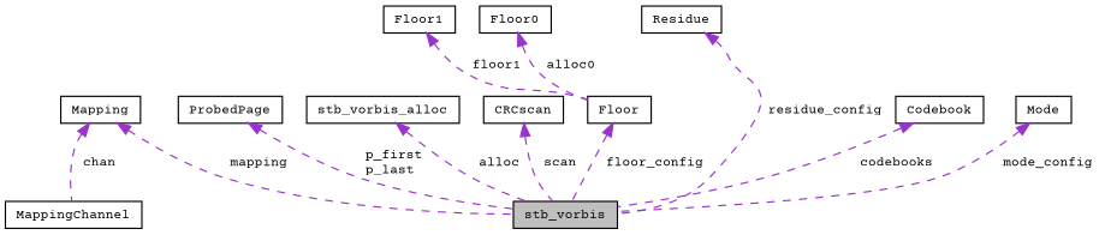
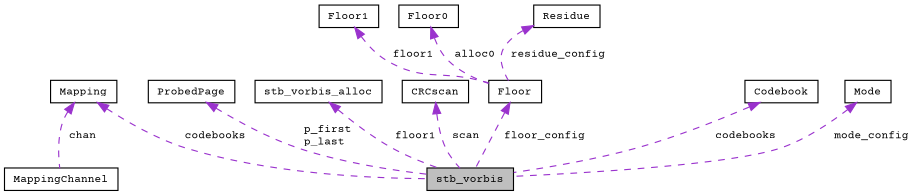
  digraph {
    fontname="Courier Prime"
    node [color=black fillcolor=white fontname="Courier Prime" fontsize=10 shape=record style=filled]
    edge [color=darkorchid3 dir=back fontname="Courier Prime" fontsize=10 labelfontname=Helvetica labelfontsize=10 style=dashed]
    n1 [fillcolor=grey75 fontcolor=black height=0.2 label=stb_vorbis width=0.4]
    n2 [height=0.2 label=Mode width=0.4]
    n3 [height=0.2 label=Mapping width=0.4]
    n4 [height=0.2 label=MappingChannel width=0.4]
    n5 [height=0.2 label=ProbedPage width=0.4]
    n6 [height=0.2 label=stb_vorbis_alloc width=0.4]
    n7 [height=0.2 label=CRCscan width=0.4]
    n8 [height=0.2 label=Floor width=0.4]
    n9 [height=0.2 label=Floor0 width=0.4]
    n10 [height=0.2 label=Floor1 width=0.4]
    n11 [height=0.2 label=Residue width=0.4]
    n12 [height=0.2 label=Codebook width=0.4]
    n2 -> n1 [label=" mode_config"]
-   n3 -> n1 [label=" mapping"]
+   n3 -> n1 [label=" codebooks"]
    n3 -> n4 [label=" chan"]
    n5 -> n1 [label=" p_first\np_last"]
-   n6 -> n1 [label=" alloc"]
+   n6 -> n1 [label=" floor1"]
    n7 -> n1 [label=" scan"]
    n8 -> n1 [label=" floor_config"]
    n9 -> n8 [label=" alloc0"]
    n10 -> n8 [label=" floor1"]
-   n11 -> n1 [label=" residue_config"]
+   n11 -> n8 [label=" residue_config"]
    n12 -> n1 [label=" codebooks"]
  }
